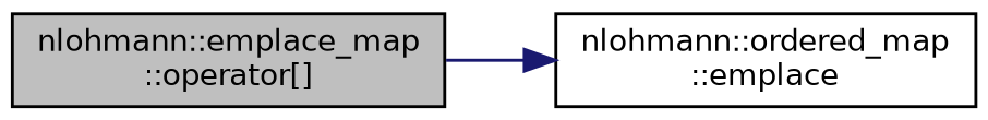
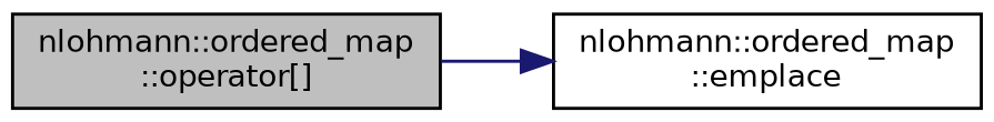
  digraph {
    rankdir=LR
    node [color=black fontname=Helvetica fontsize=10 shape=record style=filled]
-   n1 [fillcolor=grey75 fontcolor=black height=0.2 label="nlohmann::emplace_map\l::operator[]" width=0.4]
+   n1 [fillcolor=grey75 fontcolor=black height=0.2 label="nlohmann::ordered_map\l::operator[]" width=0.4]
    n2 [fillcolor=white height=0.2 label="nlohmann::ordered_map\l::emplace" width=0.4]
    n1 -> n2 [color=midnightblue fontname=Helvetica fontsize=10 labelfontname=Helvetica labelfontsize=10 style=solid]
  }
